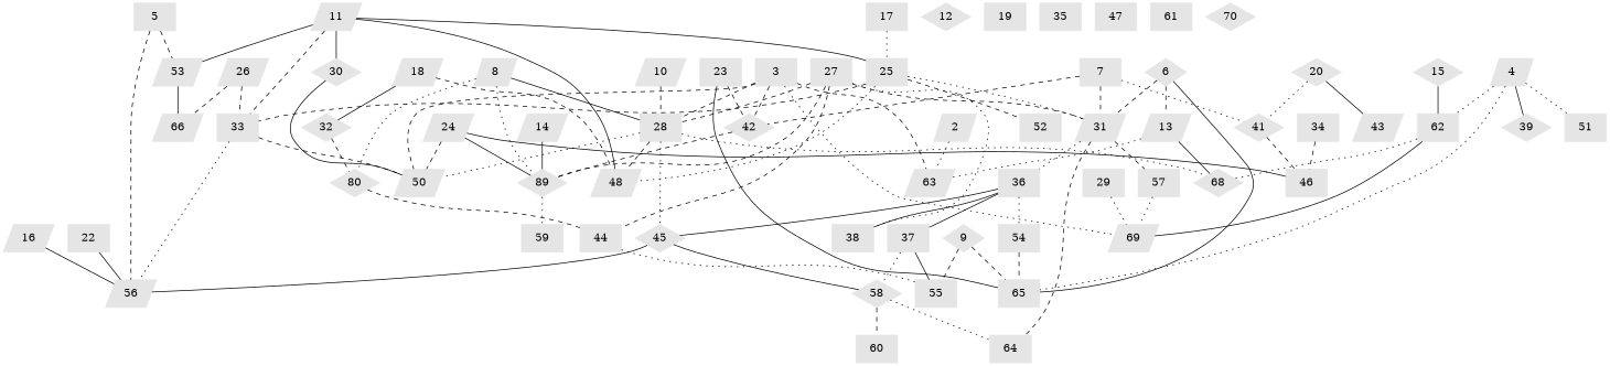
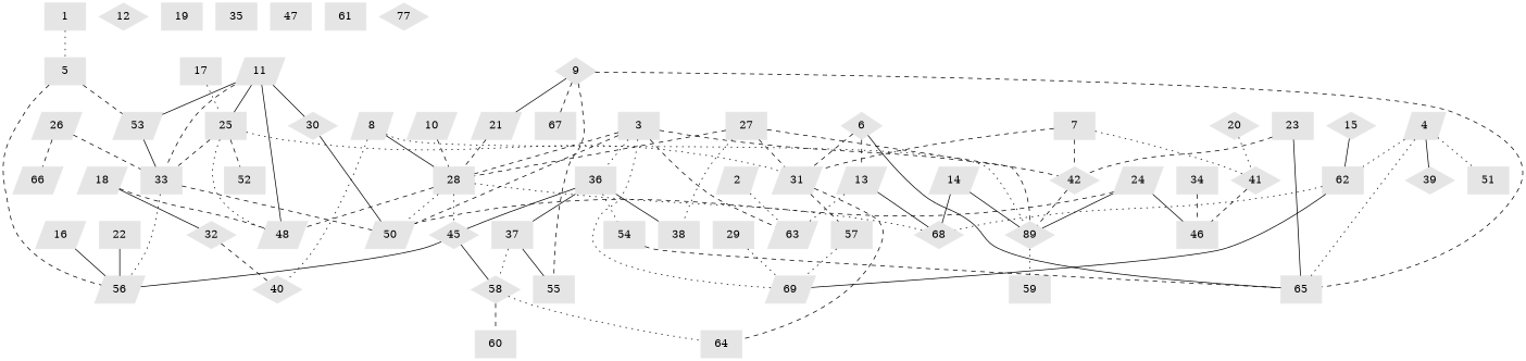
  graph {
    node [color=gray90 shape=box style=filled]
    edge [style=dashed]
+   1
    5
    53 [shape=parallelogram]
    56 [shape=parallelogram]
    2 [shape=parallelogram]
    63 [shape=parallelogram]
    3
    28
    42 [shape=diamond]
    50 [shape=parallelogram]
    69 [shape=parallelogram]
    48 [shape=parallelogram]
    68 [shape=diamond]
    45 [shape=diamond]
    n15 [label=89 shape=diamond]
    4 [shape=parallelogram]
    39 [shape=diamond]
    51
    62
    65
    66 [shape=parallelogram]
    6 [shape=diamond]
    13 [shape=parallelogram]
    31 [shape=parallelogram]
    36
    57
    64
    7
    41 [shape=diamond]
    20 [shape=diamond]
-   43 [shape=parallelogram]
    8 [shape=parallelogram]
-   40 [shape=diamond label=80]
-   44
+   40 [shape=diamond]
    59
    9 [shape=diamond]
+   21 [shape=parallelogram]
    55
+   67
    10 [shape=parallelogram]
    11 [shape=parallelogram]
    25
    30 [shape=diamond]
    33
    52
    12 [shape=diamond]
    14 [shape=parallelogram]
    15 [shape=diamond]
    16 [shape=parallelogram]
    17
    18 [shape=parallelogram]
    32 [shape=diamond]
    19
    46
    22
    23
    24 [shape=parallelogram]
    26 [shape=parallelogram]
    27
    38
    58 [shape=diamond]
    29
    37
    54
    34
    35
    60
    47
    61
-   70 [shape=diamond]
+   70 [shape=diamond label=77]
+   1 -- 5 [style=dotted]
    5 -- 53
    5 -- 56
-   53 -- 66 [style=solid]
+   53 -- 33 [style=solid]
    2 -- 63 [style=dotted]
    3 -- 63
    3 -- 28
    3 -- 42
    3 -- 50
    3 -- 69 [style=dotted]
    28 -- 50 [style=dotted]
    28 -- 48
    28 -- 68 [style=dotted]
    28 -- 45 [style=dotted]
    42 -- n15
    45 -- 56 [style=solid]
    45 -- 58 [style=solid]
    n15 -- 59 [style=dotted]
    4 -- 39 [style=solid]
    4 -- 51 [style=dotted]
    4 -- 62 [style=dotted]
    4 -- 65 [style=dotted]
    62 -- 69 [style=solid]
    62 -- 68 [style=dotted]
    6 -- 65 [style=solid]
    6 -- 13
    6 -- 31
    13 -- 63 [style=dotted]
    13 -- 68 [style=solid]
-   31 -- 36 [style=dotted]
+   3 -- 36 [style=dotted]
    31 -- 57
    31 -- 64
    36 -- 45 [style=solid]
    36 -- 38 [style=solid]
    36 -- 37 [style=solid]
    36 -- 54 [style=dotted]
    57 -- 69 [style=dotted]
    7 -- 42
    7 -- 31
    7 -- 41 [style=dotted]
    41 -- 46
    20 -- 41 [style=dotted]
-   20 -- 43 [style=solid]
    8 -- 28 [style=solid]
    8 -- n15 [style=dotted]
    8 -- 40 [style=dotted]
-   40 -- 44
-   44 -- 55 [style=dotted]
    9 -- 65
+   9 -- 21 [style=solid]
    9 -- 55
+   9 -- 67
+   21 -- 28
    10 -- 28
    11 -- 53 [style=solid]
    11 -- 48 [style=solid]
    11 -- 25 [style=solid]
    11 -- 30 [style=solid]
    11 -- 33
    25 -- 48 [style=dotted]
    25 -- 31 [style=dotted]
    25 -- 33
    25 -- 52
    30 -- 50 [style=solid]
    33 -- 56 [style=dotted]
    33 -- 50
+   14 -- 68 [style=solid]
    14 -- n15 [style=solid]
    15 -- 62 [style=solid]
    16 -- 56 [style=solid]
    17 -- 25 [style=dotted]
    18 -- 48
    18 -- 32 [style=solid]
    32 -- 40
    22 -- 56 [style=solid]
    23 -- 42
    23 -- 65 [style=solid]
    24 -- 50
    24 -- n15 [style=solid]
    24 -- 46 [style=solid]
    26 -- 66
    26 -- 33
    27 -- 28
    27 -- n15
    27 -- 31
-   27 -- 44
    27 -- 38 [style=dotted]
    58 -- 64 [style=dotted]
    58 -- 60
    29 -- 69 [style=dotted]
    37 -- 55 [style=solid]
    37 -- 58 [style=dotted]
    54 -- 65
    34 -- 46
  }
